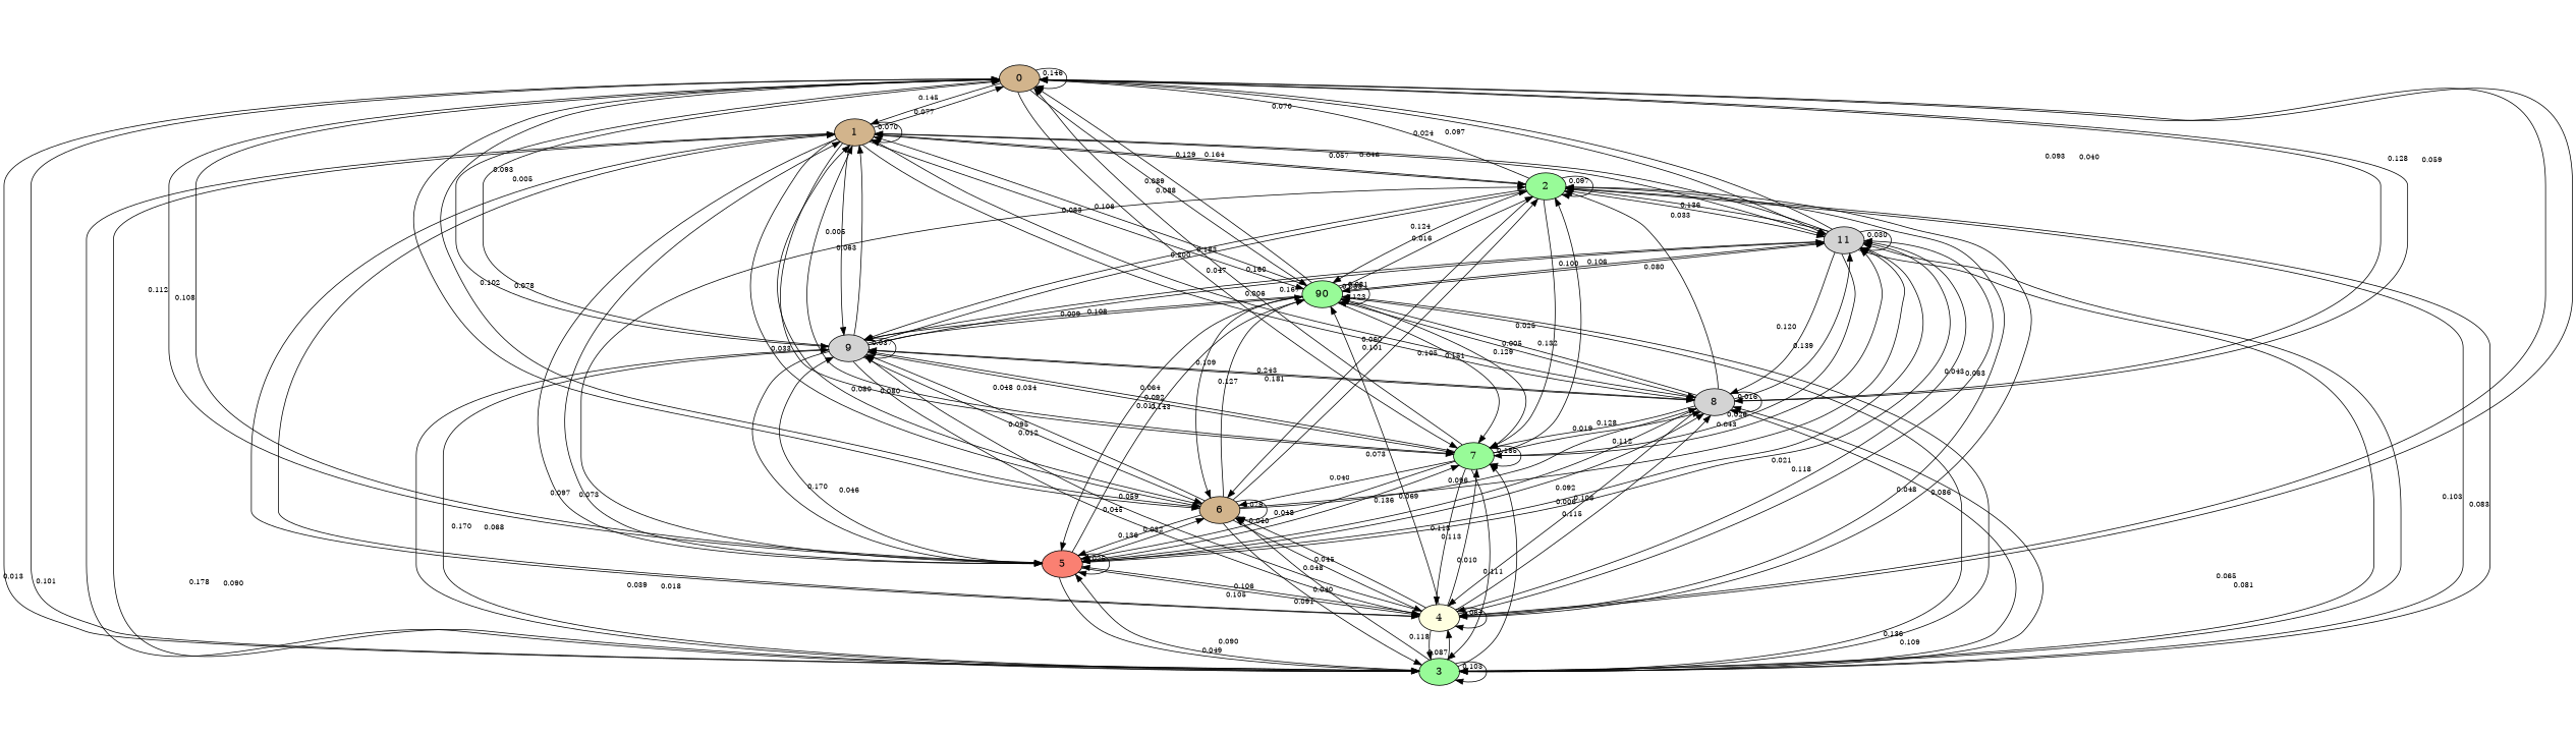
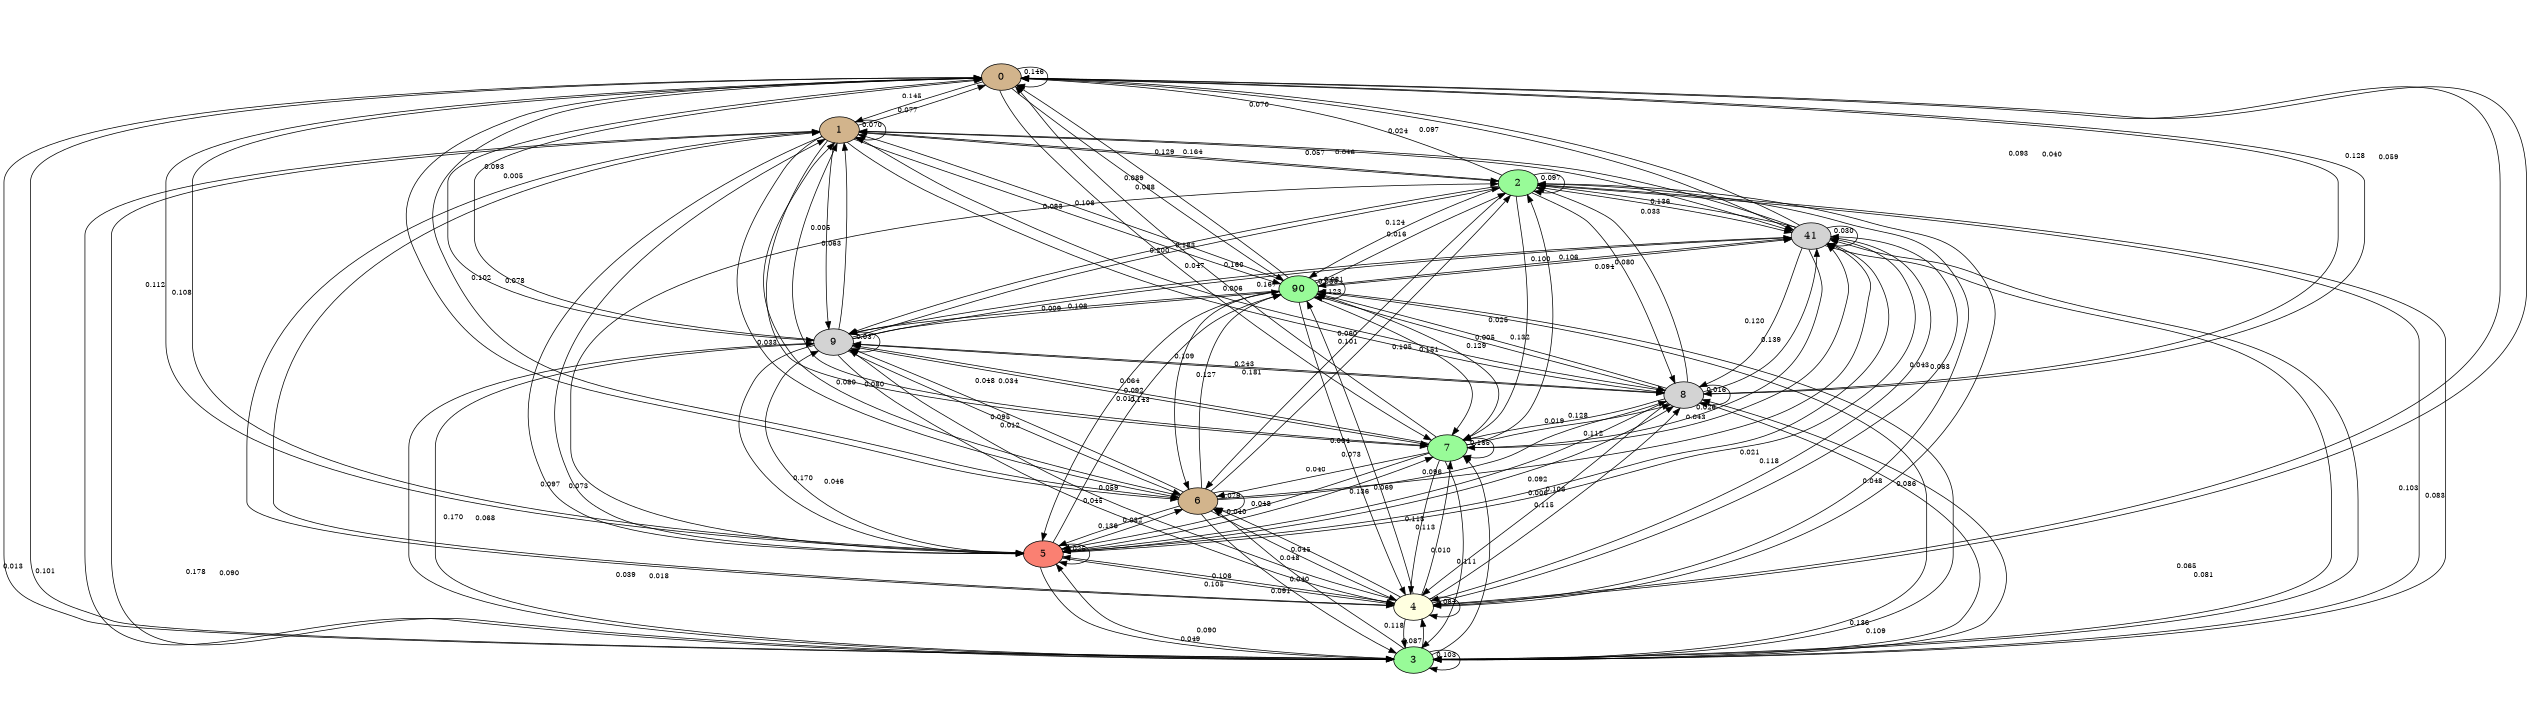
  digraph {
    nodesep=0.5
    node [fillcolor=palegreen style=filled]
    edge [fontsize=10.0 weight=1.0 xlabel=0.048]
    0 [fillcolor=tan]
    1 [fillcolor=tan]
    3
    4 [fillcolor=lightyellow]
    5 [fillcolor=salmon]
    6 [fillcolor=tan]
    7
    8 [fillcolor=lightgrey]
    9 [fillcolor=lightgrey]
    n10 [label=90]
-   11 [fillcolor=lightgrey]
+   11 [fillcolor=lightgrey label=41]
    2
    0 -> 0 [xlabel=0.146]
    0 -> 1 [xlabel=0.145]
    0 -> 3 [xlabel=0.013]
    0 -> 4 [xlabel=0.128]
    0 -> 5 [xlabel=0.112]
    0 -> 6 [xlabel=0.102]
    0 -> 7 [xlabel=0.047]
    0 -> 8 [xlabel=0.093]
    0 -> 9 [xlabel=0.093]
    0 -> n10 [xlabel=0.089]
    0 -> 11 [xlabel=0.024]
    1 -> 0 [xlabel=0.077]
    1 -> 1 [xlabel=0.070]
    1 -> 3 [xlabel=0.178]
    1 -> 4 [xlabel=0.170]
    1 -> 5 [xlabel=0.097]
    1 -> 6 [xlabel=0.080]
    1 -> 7
    1 -> 8 [xlabel=0.006]
    1 -> 9 [xlabel=0.005]
    1 -> n10 [xlabel=0.083]
    1 -> 11 [xlabel=0.057]
    1 -> 2 [xlabel=0.129]
    3 -> 0 [xlabel=0.101]
    3 -> 1 [xlabel=0.090]
    3 -> 3 [xlabel=0.103]
    3 -> 4 [xlabel=0.087]
    3 -> 5 [xlabel=0.090]
    3 -> 6 [xlabel=0.040]
    3 -> 7 [xlabel=0.111]
    3 -> 8 [xlabel=0.109]
    3 -> 9 [xlabel=0.018]
    3 -> n10 [xlabel=0.086]
    3 -> 11 [xlabel=0.081]
    3 -> 2 [xlabel=0.083]
    4 -> 0 [xlabel=0.059]
    4 -> 1 [xlabel=0.068]
    4 -> 3 [xlabel=0.118]
    4 -> 4 [xlabel=0.064]
    4 -> 5 [xlabel=0.106]
    4 -> 6 [xlabel=0.045]
    4 -> 7 [xlabel=0.113]
    4 -> 8 [xlabel=0.115]
    4 -> 9 [xlabel=0.059]
    4 -> n10 [xlabel=0.073]
    4 -> 11 [xlabel=0.118]
    4 -> 2 [xlabel=0.063]
    5 -> 0 [xlabel=0.108]
    5 -> 1 [xlabel=0.073]
    5 -> 3 [xlabel=0.049]
    5 -> 4 [xlabel=0.105]
    5 -> 5 [xlabel=0.025]
    5 -> 6 [xlabel=0.136]
    5 -> 7 [xlabel=0.040]
    5 -> 8 [xlabel=0.136]
    5 -> 9 [xlabel=0.046]
    5 -> n10 [xlabel=0.143]
    5 -> 11 [xlabel=0.106]
    5 -> 2 [xlabel=0.033]
    6 -> 0 [xlabel=0.078]
    6 -> 1 [xlabel=0.080]
    6 -> 3 [xlabel=0.091]
    6 -> 4
    6 -> 5 [xlabel=0.032]
    6 -> 6 [xlabel=0.079]
    6 -> 8 [xlabel=0.096]
    6 -> 9 [xlabel=0.012]
    6 -> n10 [xlabel=0.127]
    6 -> 11 [xlabel=0.112]
    6 -> 2 [xlabel=0.101]
    7 -> 0 [xlabel=0.160]
    7 -> 1 [xlabel=0.034]
    7 -> 3 [xlabel=0.010]
    7 -> 4 [xlabel=0.115]
    7 -> 5
    7 -> 6 [xlabel=0.040]
    7 -> 7 [xlabel=0.155]
    7 -> 8 [xlabel=0.019]
    7 -> 9 [xlabel=0.092]
    7 -> n10 [xlabel=0.151]
    7 -> 11 [xlabel=0.043]
    7 -> 2 [xlabel=0.132]
    8 -> 0 [xlabel=0.040]
    8 -> 1 [xlabel=0.167]
    8 -> 3 [xlabel=0.136]
    8 -> 4 [xlabel=0.006]
    8 -> 5 [xlabel=0.069]
    8 -> 7 [xlabel=0.128]
    8 -> 8 [xlabel=0.016]
    8 -> 9 [xlabel=0.181]
    8 -> n10 [xlabel=0.005]
    8 -> 11 [xlabel=0.139]
    8 -> 2 [xlabel=0.080]
    9 -> 0 [xlabel=0.005]
    9 -> 1 [xlabel=0.063]
    9 -> 3 [xlabel=0.039]
    9 -> 4 [xlabel=0.045]
    9 -> 5 [xlabel=0.170]
    9 -> 6 [xlabel=0.095]
    9 -> 7 [xlabel=0.011]
    9 -> 8 [xlabel=0.243]
    9 -> 9 [xlabel=0.037]
    9 -> n10 [xlabel=0.009]
    9 -> 11 [xlabel=0.085]
    9 -> 2 [xlabel=0.200]
    n10 -> 0 [xlabel=0.088]
    n10 -> 1 [xlabel=0.106]
    n10 -> 3
+   n10 -> 4 [xlabel=0.004]
    n10 -> 5 [xlabel=0.064]
    n10 -> 6 [xlabel=0.109]
    n10 -> 7 [xlabel=0.105]
    n10 -> 8 [xlabel=0.129]
    n10 -> 9 [xlabel=0.108]
    n10 -> n10 [xlabel=0.123]
    n10 -> 11 [xlabel=0.100]
    n10 -> 2 [xlabel=0.016]
    11 -> 0 [xlabel=0.097]
    11 -> 1 [xlabel=0.046]
    11 -> 3 [xlabel=0.065]
    11 -> 4 [xlabel=0.021]
    11 -> 5 [xlabel=0.092]
    11 -> 7 [xlabel=0.026]
    11 -> 8 [xlabel=0.120]
    11 -> 9 [xlabel=0.081]
    11 -> n10 [xlabel=0.106]
    11 -> 11 [xlabel=0.030]
    11 -> 2 [xlabel=0.136]
    2 -> 0 [xlabel=0.070]
    2 -> 1 [xlabel=0.164]
    2 -> 3 [xlabel=0.103]
    2 -> 4 [xlabel=0.043]
    2 -> 6 [xlabel=0.060]
    2 -> 7 [xlabel=0.025]
+   2 -> 8 [xlabel=0.094]
    2 -> 9 [xlabel=0.183]
    2 -> n10 [xlabel=0.124]
    2 -> 11 [xlabel=0.033]
    2 -> 2 [xlabel=0.097]
  }
